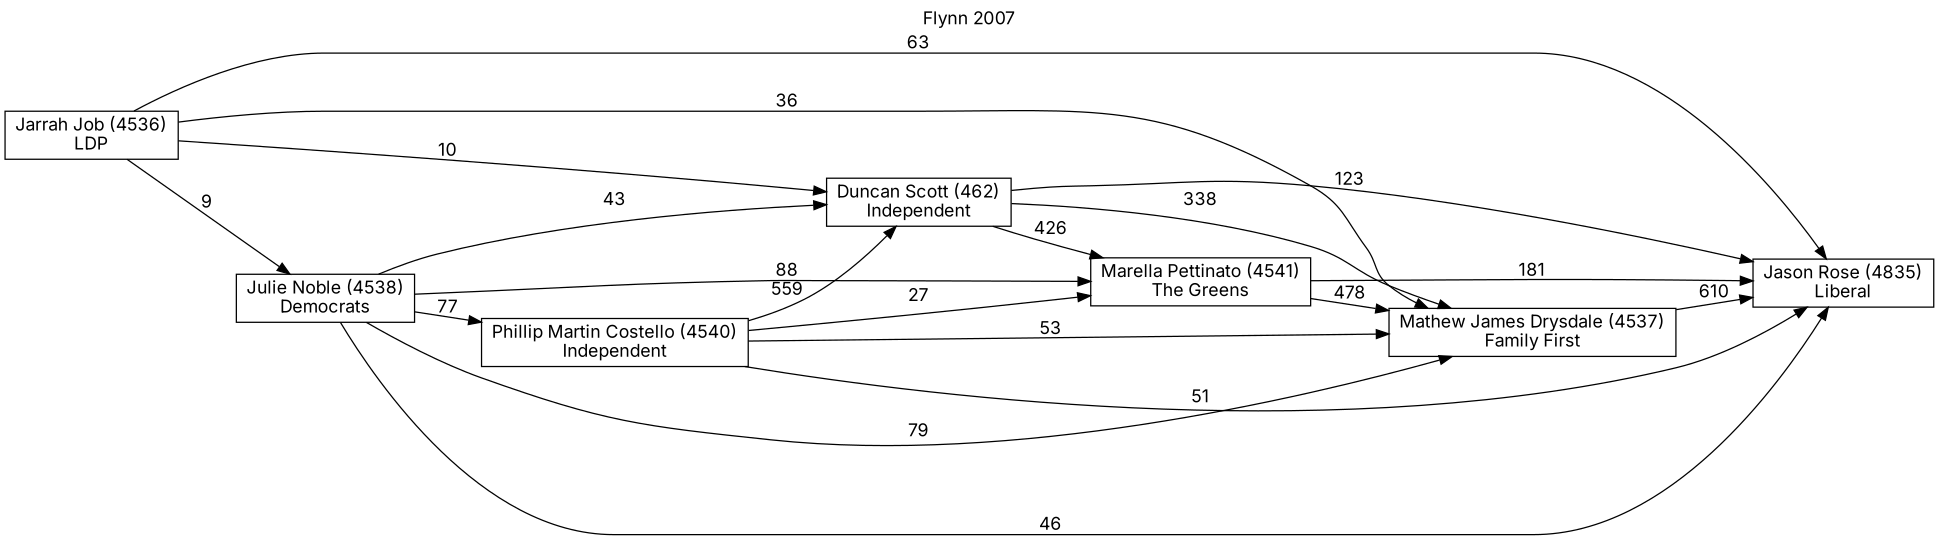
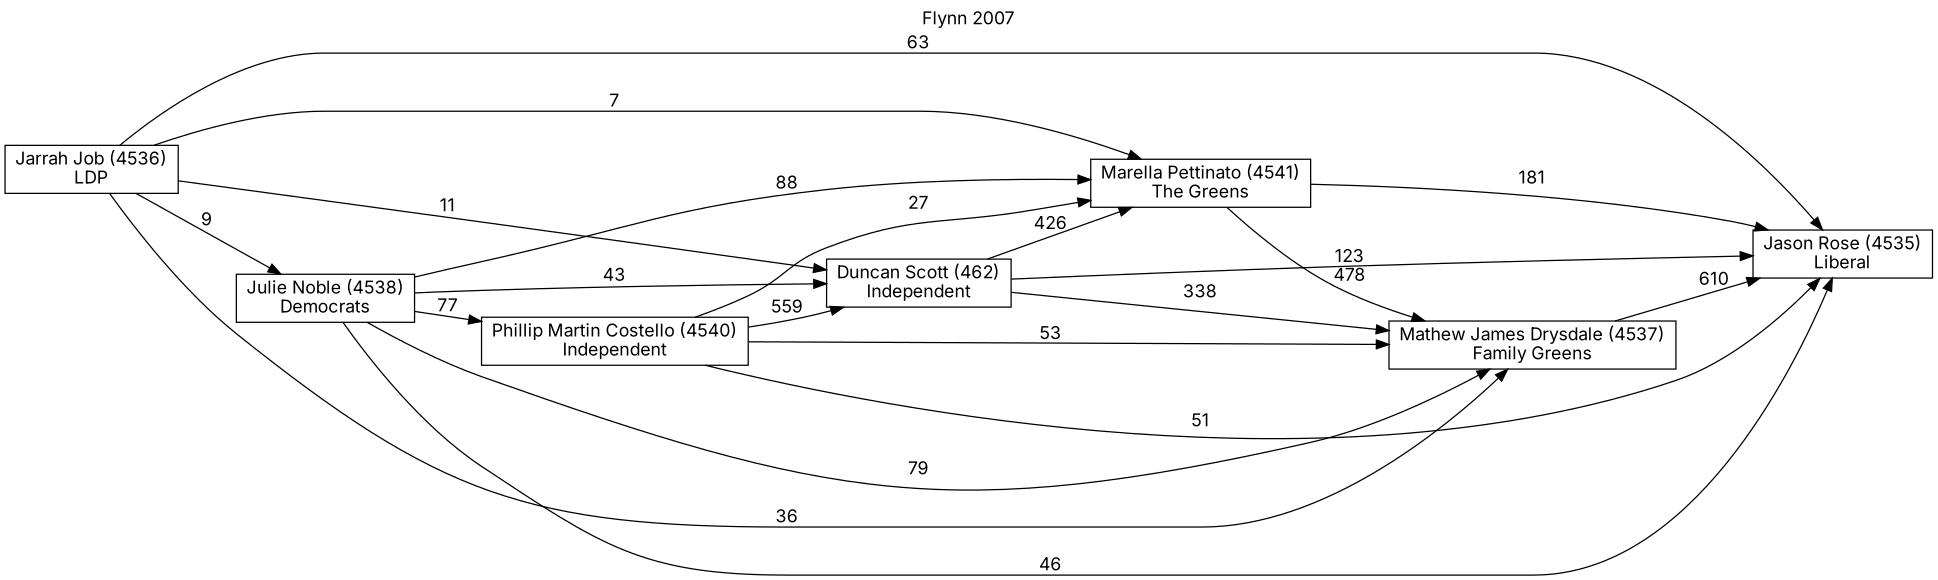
  digraph {
    fontname=Inter
    label="Flynn 2007"
    labelloc=t
    mclimit=10
    rankdir=LR
    node [fontname=Inter shape=box]
    edge [fontname=Inter]
-   n1 [label="Jason Rose (4835)\nLiberal"]
-   n2 [label="Mathew James Drysdale (4537)\nFamily First"]
+   n1 [label="Jason Rose (4535)\nLiberal"]
+   n2 [label="Mathew James Drysdale (4537)\nFamily Greens"]
    n3 [label="Marella Pettinato (4541)\nThe Greens"]
    n4 [label="Duncan Scott (462)\nIndependent"]
    n5 [label="Phillip Martin Costello (4540)\nIndependent"]
    n6 [label="Julie Noble (4538)\nDemocrats"]
    n7 [label="Jarrah Job (4536)\nLDP"]
    n2 -> n1 [label=610]
    n3 -> n1 [label=181]
    n3 -> n2 [label=478]
    n4 -> n1 [label=123]
    n4 -> n2 [label=338]
    n4 -> n3 [label=426]
    n5 -> n1 [label=51]
    n5 -> n2 [label=53]
    n5 -> n3 [label=27]
    n5 -> n4 [label=559]
    n6 -> n1 [label=46]
    n6 -> n2 [label=79]
    n6 -> n3 [label=88]
    n6 -> n4 [label=43]
    n6 -> n5 [label=77]
    n7 -> n1 [label=63]
    n7 -> n2 [label=36]
-   n7 -> n4 [label=10]
+   n7 -> n3 [label=7]
+   n7 -> n4 [label=11]
    n7 -> n6 [label=9]
  }
